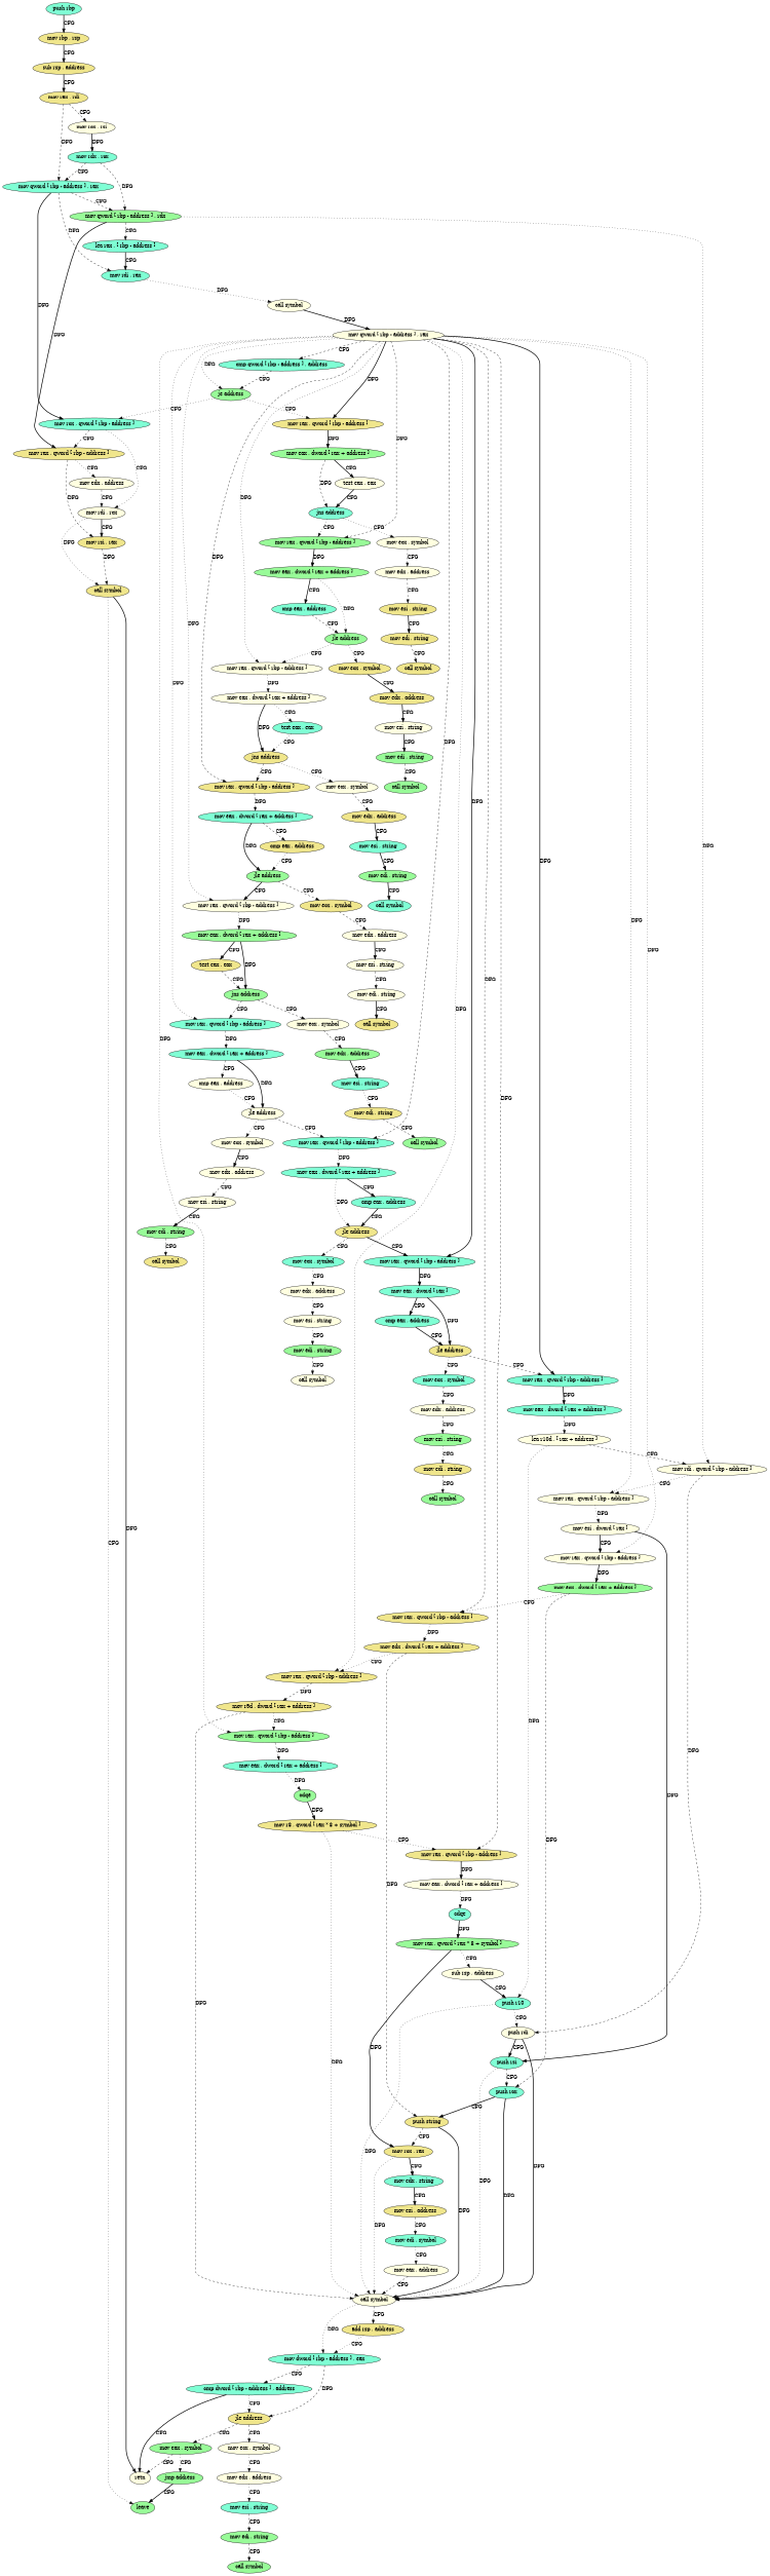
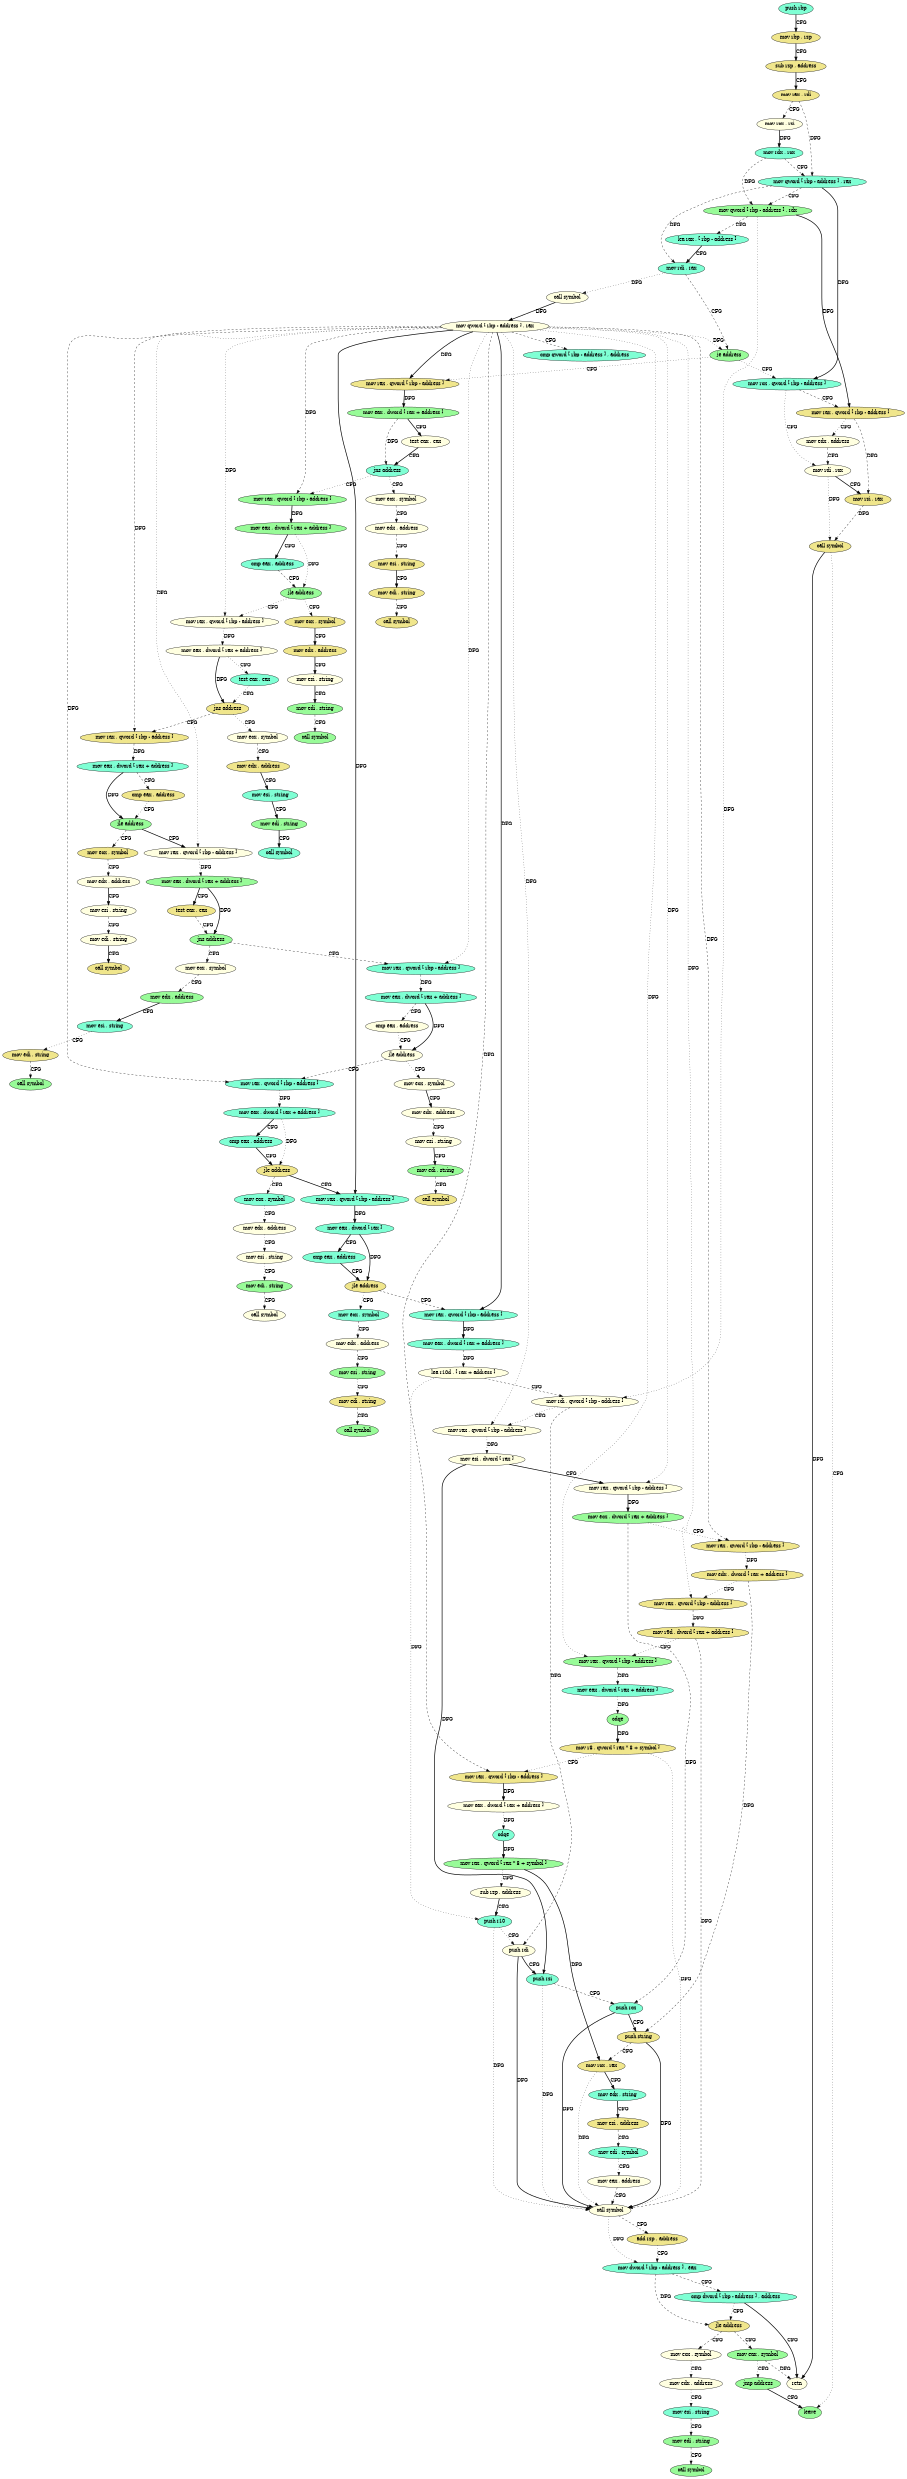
  digraph {
    node [fillcolor=lightyellow style=filled]
    edge [style=dashed]
    n1 [fillcolor=aquamarine label="push rbp"]
    n2 [fillcolor=khaki label="mov rbp , rsp"]
    n3 [fillcolor=khaki label="sub rsp , address"]
    n4 [fillcolor=khaki label="mov rax , rdi"]
    n5 [label="mov rcx , rsi"]
    n6 [fillcolor=aquamarine label="mov qword [ rbp - address ] , rax"]
    n7 [fillcolor=aquamarine label="mov rdx , rcx"]
    n8 [fillcolor=palegreen label="mov qword [ rbp - address ] , rdx"]
    n9 [fillcolor=aquamarine label="mov rdi , rax"]
    n10 [fillcolor=aquamarine label="mov rcx , qword [ rbp - address ]"]
    n11 [fillcolor=aquamarine label="lea rax , [ rbp - address ]"]
    n12 [fillcolor=khaki label="mov rax , qword [ rbp - address ]"]
    n13 [label="mov rdi , qword [ rbp - address ]"]
    n14 [label="call symbol"]
    n15 [label="mov rdi , rcx"]
    n16 [label="mov edx , address"]
    n17 [fillcolor=khaki label="mov rsi , rax"]
    n18 [label="mov rax , qword [ rbp - address ]"]
    n19 [label="push rdi"]
    n20 [label="mov qword [ rbp - address ] , rax"]
    n21 [fillcolor=aquamarine label="cmp qword [ rbp - address ] , address"]
    n22 [fillcolor=palegreen label="je address"]
    n23 [fillcolor=khaki label="mov rax , qword [ rbp - address ]"]
    n24 [fillcolor=palegreen label="mov rax , qword [ rbp - address ]"]
    n25 [label="mov rax , qword [ rbp - address ]"]
    n26 [fillcolor=khaki label="mov rax , qword [ rbp - address ]"]
    n27 [label="mov rax , qword [ rbp - address ]"]
    n28 [fillcolor=aquamarine label="mov rax , qword [ rbp - address ]"]
    n29 [fillcolor=aquamarine label="mov rax , qword [ rbp - address ]"]
    n30 [fillcolor=aquamarine label="mov rax , qword [ rbp - address ]"]
    n31 [fillcolor=aquamarine label="mov rax , qword [ rbp - address ]"]
    n32 [label="mov rax , qword [ rbp - address ]"]
    n33 [fillcolor=khaki label="mov rax , qword [ rbp - address ]"]
    n34 [fillcolor=khaki label="mov rax , qword [ rbp - address ]"]
    n35 [fillcolor=palegreen label="mov rax , qword [ rbp - address ]"]
    n36 [fillcolor=khaki label="mov rax , qword [ rbp - address ]"]
    n37 [fillcolor=palegreen label="mov eax , dword [ rax + address ]"]
    n38 [fillcolor=palegreen label="mov eax , dword [ rax + address ]"]
    n39 [label="mov eax , dword [ rax + address ]"]
    n40 [fillcolor=aquamarine label="mov eax , dword [ rax + address ]"]
    n41 [fillcolor=palegreen label="mov eax , dword [ rax + address ]"]
    n42 [fillcolor=aquamarine label="mov eax , dword [ rax + address ]"]
    n43 [fillcolor=aquamarine label="mov eax , dword [ rax + address ]"]
    n44 [fillcolor=aquamarine label="mov eax , dword [ rax ]"]
    n45 [fillcolor=aquamarine label="mov eax , dword [ rax + address ]"]
    n46 [label="mov esi , dword [ rax ]"]
    n47 [fillcolor=palegreen label="mov ecx , dword [ rax + address ]"]
    n48 [fillcolor=khaki label="mov edx , dword [ rax + address ]"]
    n49 [fillcolor=khaki label="mov r9d , dword [ rax + address ]"]
    n50 [fillcolor=aquamarine label="mov eax , dword [ rax + address ]"]
    n51 [label="mov eax , dword [ rax + address ]"]
    n52 [fillcolor=khaki label="call symbol"]
    n53 [label="test eax , eax"]
    n54 [fillcolor=aquamarine label="jns address"]
    n55 [fillcolor=palegreen label=leave]
    n56 [label=retn]
    n57 [label="mov ecx , symbol"]
    n58 [label="mov edx , address"]
    n59 [fillcolor=aquamarine label="cmp eax , address"]
    n60 [fillcolor=palegreen label="jle address"]
    n61 [fillcolor=khaki label="mov esi , string"]
    n62 [fillcolor=khaki label="mov ecx , symbol"]
    n63 [fillcolor=khaki label="mov edx , address"]
    n64 [fillcolor=aquamarine label="test eax , eax"]
    n65 [fillcolor=khaki label="jns address"]
    n66 [label="mov esi , string"]
    n67 [fillcolor=khaki label="mov edi , string"]
    n68 [fillcolor=khaki label="call symbol"]
    n69 [label="mov ecx , symbol"]
    n70 [fillcolor=khaki label="mov edx , address"]
    n71 [fillcolor=khaki label="cmp eax , address"]
    n72 [fillcolor=palegreen label="jle address"]
    n73 [fillcolor=aquamarine label="mov esi , string"]
    n74 [fillcolor=palegreen label="mov edi , string"]
    n75 [fillcolor=palegreen label="call symbol"]
    n76 [fillcolor=khaki label="mov ecx , symbol"]
    n77 [label="mov edx , address"]
    n78 [fillcolor=khaki label="test eax , eax"]
    n79 [fillcolor=palegreen label="jns address"]
    n80 [label="mov esi , string"]
    n81 [fillcolor=palegreen label="mov edi , string"]
    n82 [fillcolor=aquamarine label="call symbol"]
    n83 [label="mov ecx , symbol"]
    n84 [fillcolor=palegreen label="mov edx , address"]
    n85 [label="cmp eax , address"]
    n86 [label="jle address"]
    n87 [fillcolor=aquamarine label="mov esi , string"]
    n88 [label="mov edi , string"]
    n89 [fillcolor=khaki label="call symbol"]
    n90 [label="mov ecx , symbol"]
    n91 [label="mov edx , address"]
    n92 [fillcolor=aquamarine label="cmp eax , address"]
    n93 [fillcolor=khaki label="jle address"]
    n94 [label="mov esi , string"]
    n95 [fillcolor=khaki label="mov edi , string"]
    n96 [fillcolor=palegreen label="call symbol"]
    n97 [fillcolor=aquamarine label="mov ecx , symbol"]
    n98 [label="mov edx , address"]
    n99 [fillcolor=aquamarine label="cmp eax , address"]
    n100 [fillcolor=khaki label="jle address"]
    n101 [label="mov esi , string"]
    n102 [fillcolor=palegreen label="mov edi , string"]
    n103 [fillcolor=khaki label="call symbol"]
    n104 [fillcolor=aquamarine label="mov ecx , symbol"]
    n105 [label="mov edx , address"]
    n106 [label="lea r10d , [ rax + address ]"]
    n107 [fillcolor=palegreen label="mov esi , string"]
    n108 [fillcolor=palegreen label="mov edi , string"]
    n109 [label="call symbol"]
    n110 [fillcolor=aquamarine label="push r10"]
    n111 [label="call symbol"]
    n112 [fillcolor=aquamarine label="push rsi"]
    n113 [fillcolor=aquamarine label="push rcx"]
    n114 [fillcolor=khaki label="push string"]
    n115 [fillcolor=khaki label="mov rcx , rax"]
    n116 [fillcolor=khaki label="add rsp , address"]
    n117 [fillcolor=aquamarine label="mov dword [ rbp - address ] , eax"]
    n118 [fillcolor=palegreen label=cdqe]
    n119 [fillcolor=khaki label="mov r8 , qword [ rax * 8 + symbol ]"]
    n120 [fillcolor=aquamarine label=cdqe]
    n121 [fillcolor=palegreen label="mov rax , qword [ rax * 8 + symbol ]"]
    n122 [label="sub rsp , address"]
    n123 [fillcolor=aquamarine label="mov edx , string"]
    n124 [fillcolor=khaki label="mov esi , address"]
    n125 [fillcolor=aquamarine label="mov edi , symbol"]
    n126 [label="mov eax , address"]
    n127 [fillcolor=aquamarine label="cmp dword [ rbp - address ] , address"]
    n128 [fillcolor=khaki label="jle address"]
    n129 [fillcolor=palegreen label="mov eax , symbol"]
    n130 [label="mov ecx , symbol"]
    n131 [fillcolor=palegreen label="jmp address"]
    n132 [label="mov edx , address"]
    n133 [fillcolor=aquamarine label="mov esi , string"]
    n134 [fillcolor=khaki label="mov edi , string"]
    n135 [fillcolor=palegreen label="call symbol"]
    n136 [fillcolor=palegreen label="mov edi , string"]
    n137 [fillcolor=palegreen label="call symbol"]
    n1 -> n2 [label=CFG style=bold]
    n2 -> n3 [label=CFG style=bold]
    n3 -> n4 [label=CFG style=bold]
    n4 -> n5 [label=CFG]
    n4 -> n6 [label=DFG]
    n5 -> n7 [label=DFG style=bold]
    n6 -> n8 [label=CFG]
    n6 -> n9 [label=DFG]
    n6 -> n10 [label=DFG style=bold]
    n7 -> n6 [label=CFG]
    n7 -> n8 [label=DFG]
    n8 -> n11 [label=CFG]
    n8 -> n12 [label=DFG style=bold]
    n8 -> n13 [label=DFG style=dotted]
    n9 -> n14 [label=DFG style=dotted]
    n10 -> n12 [label=CFG]
    n10 -> n15 [label=CFG style=dotted]
    n11 -> n9 [label=CFG style=bold]
    n12 -> n16 [label=CFG style=dotted]
    n12 -> n17 [label=DFG]
    n13 -> n18 [label=CFG style=dotted]
    n13 -> n19 [label=DFG]
    n14 -> n20 [label=DFG style=bold]
    n15 -> n17 [label=CFG style=bold]
    n15 -> n52 [label=DFG style=dotted]
    n16 -> n15 [label=CFG]
    n17 -> n52 [label=DFG]
    n18 -> n46 [label=DFG style=dotted]
    n19 -> n111 [label=DFG style=bold]
    n19 -> n112 [label=CFG style=bold]
    n20 -> n18 [label=DFG style=dotted]
    n20 -> n21 [label=CFG]
    n20 -> n22 [label=DFG style=dotted]
    n20 -> n23 [label=DFG style=bold]
    n20 -> n24 [label=DFG]
    n20 -> n25 [label=DFG style=dotted]
    n20 -> n26 [label=DFG]
    n20 -> n27 [label=DFG style=dotted]
    n20 -> n28 [label=DFG style=dotted]
    n20 -> n29 [label=DFG]
    n20 -> n30 [label=DFG style=bold]
    n20 -> n31 [label=DFG style=bold]
    n20 -> n32 [label=DFG style=dotted]
    n20 -> n33 [label=DFG]
    n20 -> n34 [label=DFG style=dotted]
    n20 -> n35 [label=DFG style=dotted]
    n20 -> n36 [label=DFG]
-   n21 -> n22 [label=CFG]
+   n9 -> n22 [label=CFG]
    n22 -> n10 [label=CFG style=dotted]
    n22 -> n23 [label=CFG style=dotted]
    n23 -> n37 [label=DFG style=bold]
    n24 -> n38 [label=DFG style=bold]
    n25 -> n39 [label=DFG style=dotted]
    n26 -> n40 [label=DFG]
    n27 -> n41 [label=DFG style=dotted]
    n28 -> n42 [label=DFG]
    n29 -> n43 [label=DFG style=dotted]
    n30 -> n44 [label=DFG style=bold]
    n31 -> n45 [label=DFG style=bold]
    n32 -> n47 [label=DFG style=bold]
    n33 -> n48 [label=DFG style=dotted]
    n34 -> n49 [label=DFG]
    n35 -> n50 [label=DFG]
    n36 -> n51 [label=DFG style=bold]
    n37 -> n53 [label=CFG style=bold]
    n37 -> n54 [label=DFG]
    n38 -> n59 [label=CFG style=bold]
    n38 -> n60 [label=DFG style=dotted]
    n39 -> n64 [label=CFG style=dotted]
    n39 -> n65 [label=DFG style=bold]
    n40 -> n71 [label=CFG]
    n40 -> n72 [label=DFG style=bold]
    n41 -> n78 [label=CFG style=bold]
    n41 -> n79 [label=DFG style=bold]
    n42 -> n85 [label=CFG]
    n42 -> n86 [label=DFG style=bold]
    n43 -> n92 [label=CFG style=bold]
    n43 -> n93 [label=DFG style=dotted]
    n44 -> n99 [label=CFG style=bold]
    n44 -> n100 [label=DFG style=bold]
    n45 -> n106 [label=DFG]
    n46 -> n32 [label=CFG style=bold]
    n46 -> n112 [label=DFG style=bold]
    n47 -> n33 [label=CFG style=dotted]
    n47 -> n113 [label=DFG]
    n48 -> n34 [label=CFG style=dotted]
    n48 -> n114 [label=DFG]
    n49 -> n35 [label=CFG style=dotted]
    n49 -> n111 [label=DFG]
    n50 -> n118 [label=DFG style=dotted]
    n51 -> n120 [label=DFG style=dotted]
    n52 -> n55 [label=CFG style=dotted]
    n52 -> n56 [label=DFG style=bold]
    n53 -> n54 [label=CFG style=bold]
    n54 -> n24 [label=CFG style=dotted]
    n54 -> n57 [label=CFG style=dotted]
    n57 -> n58 [label=CFG]
    n58 -> n61 [label=CFG]
    n59 -> n60 [label=CFG]
    n60 -> n25 [label=CFG style=dotted]
    n60 -> n62 [label=CFG style=dotted]
    n61 -> n67 [label=CFG style=bold]
    n62 -> n63 [label=CFG style=bold]
    n63 -> n66 [label=CFG style=bold]
    n64 -> n65 [label=CFG style=dotted]
    n65 -> n26 [label=CFG]
    n65 -> n69 [label=CFG style=dotted]
    n66 -> n74 [label=CFG style=bold]
    n67 -> n68 [label=CFG]
    n69 -> n70 [label=CFG]
    n70 -> n73 [label=CFG style=bold]
    n71 -> n72 [label=CFG style=dotted]
    n72 -> n27 [label=CFG style=bold]
    n72 -> n76 [label=CFG]
    n73 -> n81 [label=CFG style=bold]
    n74 -> n75 [label=CFG]
    n76 -> n77 [label=CFG]
    n77 -> n80 [label=CFG style=bold]
    n78 -> n79 [label=CFG]
    n79 -> n28 [label=CFG]
    n79 -> n83 [label=CFG]
    n80 -> n88 [label=CFG]
    n81 -> n82 [label=CFG style=bold]
    n83 -> n84 [label=CFG]
    n84 -> n87 [label=CFG style=bold]
    n85 -> n86 [label=CFG style=dotted]
    n86 -> n29 [label=CFG]
    n86 -> n90 [label=CFG style=dotted]
    n87 -> n95 [label=CFG style=dotted]
    n88 -> n89 [label=CFG style=bold]
    n90 -> n91 [label=CFG style=bold]
    n91 -> n94 [label=CFG]
    n92 -> n93 [label=CFG style=bold]
    n93 -> n30 [label=CFG style=bold]
    n93 -> n97 [label=CFG]
    n94 -> n102 [label=CFG style=bold]
    n95 -> n96 [label=CFG]
    n97 -> n98 [label=CFG style=dotted]
    n98 -> n101 [label=CFG style=dotted]
    n99 -> n100 [label=CFG style=bold]
    n100 -> n31 [label=CFG]
    n100 -> n104 [label=CFG style=dotted]
    n101 -> n108 [label=CFG style=dotted]
    n102 -> n103 [label=CFG]
    n104 -> n105 [label=CFG]
    n105 -> n107 [label=CFG]
    n106 -> n13 [label=CFG]
    n106 -> n110 [label=DFG style=dotted]
    n107 -> n134 [label=CFG style=dotted]
    n108 -> n109 [label=CFG]
    n110 -> n19 [label=CFG style=dotted]
    n110 -> n111 [label=DFG style=dotted]
    n111 -> n116 [label=CFG]
    n111 -> n117 [label=DFG style=dotted]
    n112 -> n111 [label=DFG style=dotted]
    n112 -> n113 [label=CFG]
    n113 -> n111 [label=DFG style=bold]
    n113 -> n114 [label=CFG style=bold]
    n114 -> n111 [label=DFG style=bold]
    n114 -> n115 [label=CFG]
    n115 -> n111 [label=DFG style=dotted]
    n115 -> n123 [label=CFG style=bold]
    n116 -> n117 [label=CFG style=dotted]
    n117 -> n127 [label=CFG]
    n117 -> n128 [label=DFG]
    n118 -> n119 [label=DFG style=bold]
    n119 -> n36 [label=CFG style=dotted]
    n119 -> n111 [label=DFG style=dotted]
    n120 -> n121 [label=DFG style=bold]
    n121 -> n115 [label=DFG style=bold]
    n121 -> n122 [label=CFG style=dotted]
    n122 -> n110 [label=CFG style=bold]
    n123 -> n124 [label=CFG style=bold]
    n124 -> n125 [label=CFG]
    n125 -> n126 [label=CFG style=dotted]
    n126 -> n111 [label=CFG]
    n127 -> n56 [label=CFG style=bold]
    n127 -> n128 [label=CFG style=dotted]
    n128 -> n129 [label=CFG]
    n128 -> n130 [label=CFG]
-   n129 -> n56 [label=CFG]
+   n129 -> n56 [label=DFG]
    n129 -> n131 [label=CFG style=dotted]
    n130 -> n132 [label=CFG style=dotted]
    n131 -> n55 [label=CFG style=bold]
    n132 -> n133 [label=CFG style=dotted]
    n133 -> n136 [label=CFG]
    n134 -> n135 [label=CFG]
    n136 -> n137 [label=CFG]
  }
